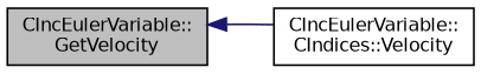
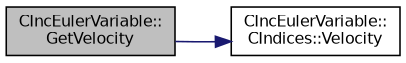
  digraph {
    rankdir=LR
    node [color=black fontname=Helvetica fontsize=10 shape=record style=filled]
    n1 [fillcolor=grey75 fontcolor=black height=0.2 label="CIncEulerVariable::\lGetVelocity" width=0.4]
    n2 [fillcolor=white height=0.2 label="CIncEulerVariable::\lCIndices::Velocity" width=0.4]
-   n2 -> n1 [color=midnightblue fontname=Helvetica fontsize=10 labelfontname=Helvetica labelfontsize=10 style=solid]
+   n1 -> n2 [color=midnightblue fontname=Helvetica fontsize=10 labelfontname=Helvetica labelfontsize=10 style=solid]
  }
